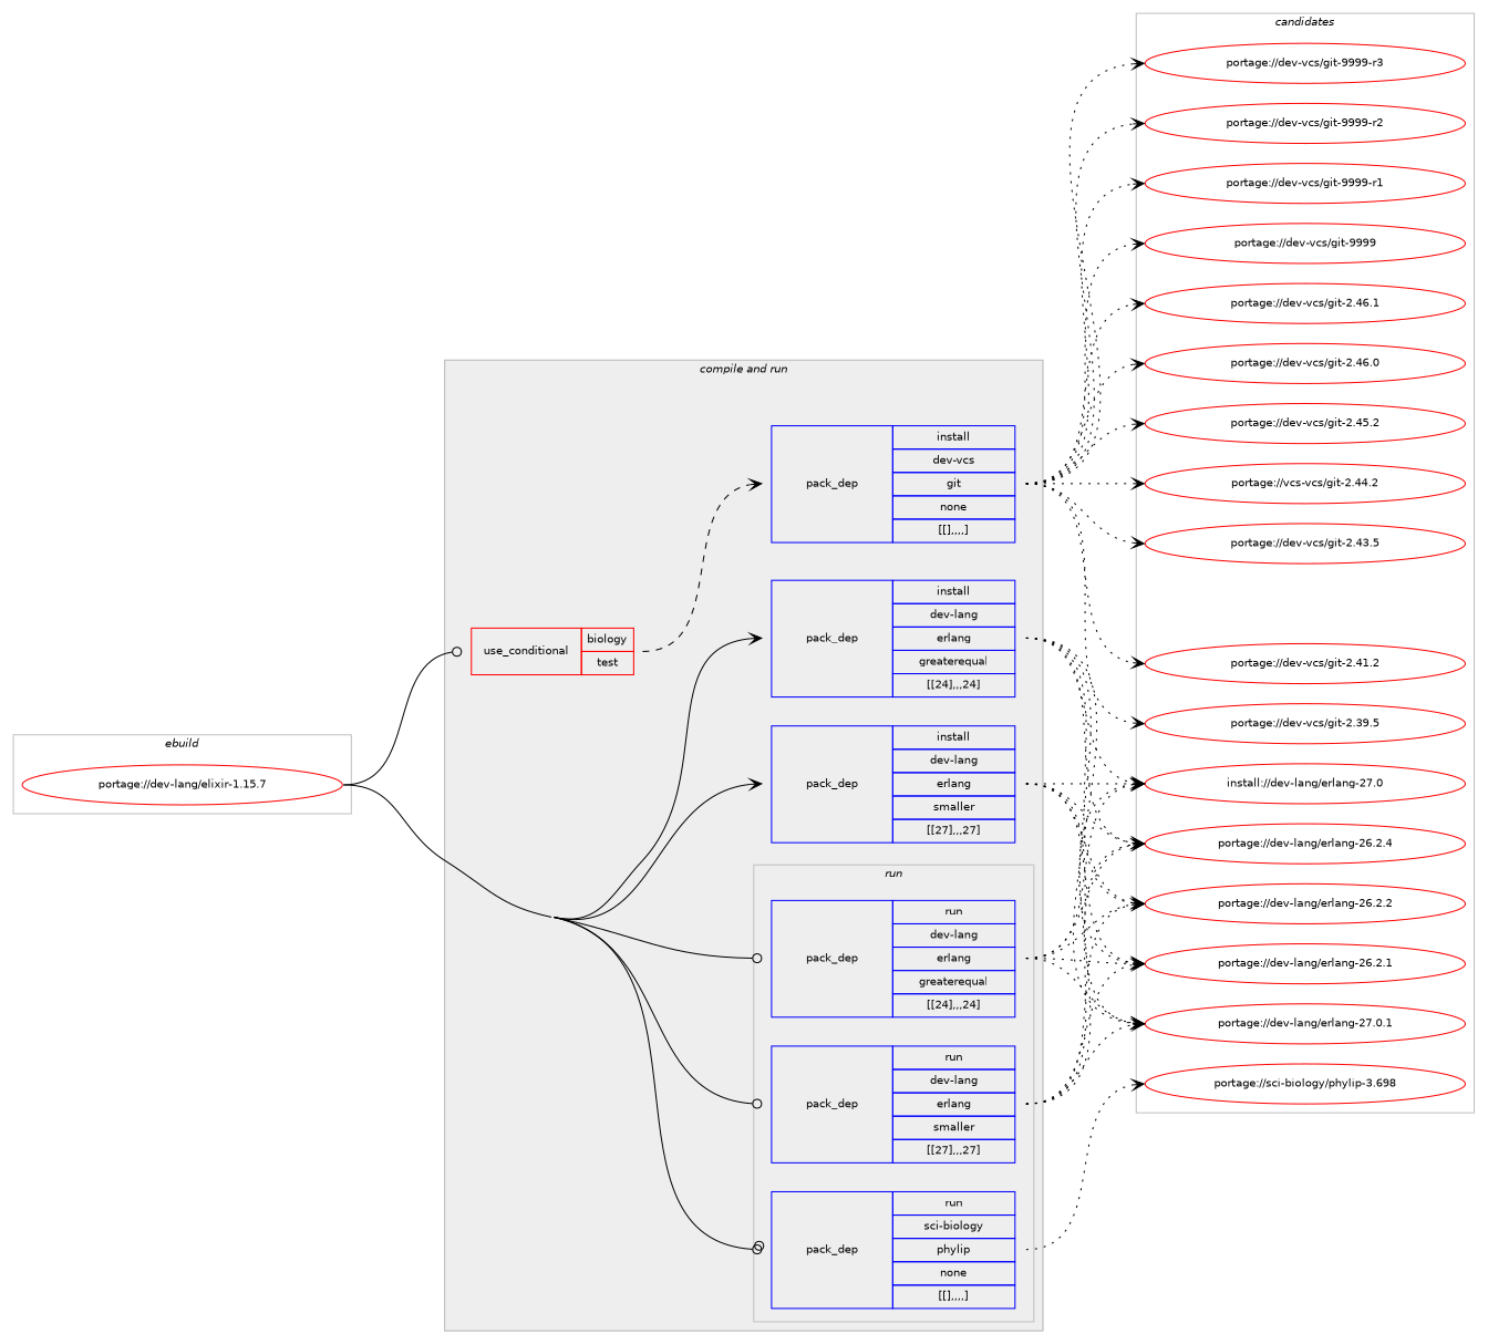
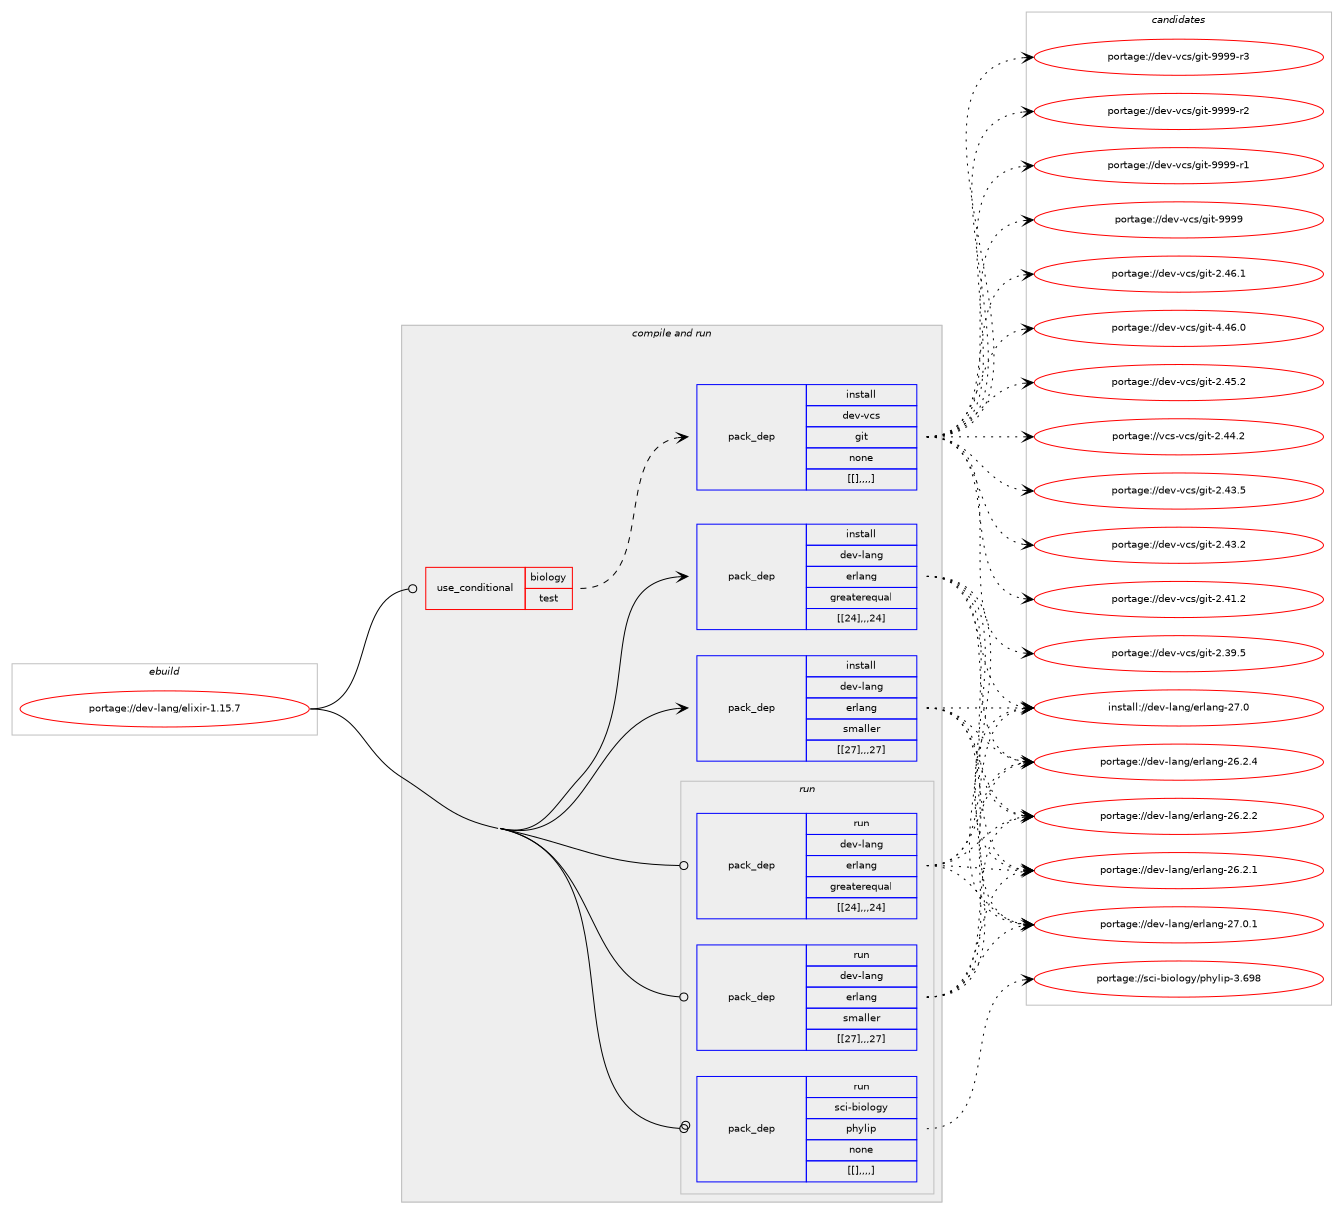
  digraph {
    compound=true
    concentrate=true
    fontname=Helvetica
    fontsize=10
    newrank=true
    rankdir=LR
    ranksep=1.5
    node [color=red fontname=Helvetica fontsize=10]
    edge [arrowhead=vee headport=w style=dotted tailport=e weight=100]
    n1 [label="portage://dev-lang/elixir-1.15.7" width=4]
    n2 [color=blue label=<<TABLE BORDER="0" CELLBORDER="1" CELLSPACING="0" CELLPADDING="4" WIDTH="220"><TR><TD ROWSPAN="6" CELLPADDING="30">pack_dep</TD></TR><TR><TD WIDTH="110">install</TD></TR><TR><TD>dev-vcs</TD></TR><TR><TD>git</TD></TR><TR><TD>none</TD></TR><TR><TD>[[],,,,]</TD></TR></TABLE>> shape=none]
    n3 [label=<<TABLE BORDER="0" CELLBORDER="1" CELLSPACING="0" CELLPADDING="4"><TR><TD ROWSPAN="3" CELLPADDING="10">use_conditional</TD></TR><TR><TD>biology</TD></TR><TR><TD>test</TD></TR></TABLE>> shape=none]
    n4 [color=blue label=<<TABLE BORDER="0" CELLBORDER="1" CELLSPACING="0" CELLPADDING="4" WIDTH="220"><TR><TD ROWSPAN="6" CELLPADDING="30">pack_dep</TD></TR><TR><TD WIDTH="110">install</TD></TR><TR><TD>dev-lang</TD></TR><TR><TD>erlang</TD></TR><TR><TD>greaterequal</TD></TR><TR><TD>[[24],,,24]</TD></TR></TABLE>> shape=none]
    n5 [color=blue label=<<TABLE BORDER="0" CELLBORDER="1" CELLSPACING="0" CELLPADDING="4" WIDTH="220"><TR><TD ROWSPAN="6" CELLPADDING="30">pack_dep</TD></TR><TR><TD WIDTH="110">install</TD></TR><TR><TD>dev-lang</TD></TR><TR><TD>erlang</TD></TR><TR><TD>smaller</TD></TR><TR><TD>[[27],,,27]</TD></TR></TABLE>> shape=none]
    n6 [color=blue label=<<TABLE BORDER="0" CELLBORDER="1" CELLSPACING="0" CELLPADDING="4" WIDTH="220"><TR><TD ROWSPAN="6" CELLPADDING="30">pack_dep</TD></TR><TR><TD WIDTH="110">run</TD></TR><TR><TD>dev-lang</TD></TR><TR><TD>erlang</TD></TR><TR><TD>greaterequal</TD></TR><TR><TD>[[24],,,24]</TD></TR></TABLE>> shape=none]
    n7 [color=blue label=<<TABLE BORDER="0" CELLBORDER="1" CELLSPACING="0" CELLPADDING="4" WIDTH="220"><TR><TD ROWSPAN="6" CELLPADDING="30">pack_dep</TD></TR><TR><TD WIDTH="110">run</TD></TR><TR><TD>dev-lang</TD></TR><TR><TD>erlang</TD></TR><TR><TD>smaller</TD></TR><TR><TD>[[27],,,27]</TD></TR></TABLE>> shape=none]
    n8 [color=blue label=<<TABLE BORDER="0" CELLBORDER="1" CELLSPACING="0" CELLPADDING="4" WIDTH="220"><TR><TD ROWSPAN="6" CELLPADDING="30">pack_dep</TD></TR><TR><TD WIDTH="110">run</TD></TR><TR><TD>sci-biology</TD></TR><TR><TD>phylip</TD></TR><TR><TD>none</TD></TR><TR><TD>[[],,,,]</TD></TR></TABLE>> shape=none]
    n9 [label="portage://dev-vcs/git-9999-r3" width=4]
    n10 [label="portage://dev-vcs/git-9999-r2" width=4]
    n11 [label="portage://dev-vcs/git-9999-r1" width=4]
    n12 [label="portage://dev-vcs/git-9999" width=4]
    n13 [label="portage://dev-vcs/git-2.46.1" width=4]
-   n14 [label="portage://dev-vcs/git-2.46.0" width=4]
+   n14 [label="portage://dev-vcs/git-4.46.0" width=4]
    n15 [label="portage://dev-vcs/git-2.45.2" width=4]
    n16 [label="portage://vcs-vcs/git-2.44.2" width=4]
    n17 [label="portage://dev-vcs/git-2.43.5" width=4]
+   n18 [label="portage://dev-vcs/git-2.43.2" width=4]
    n19 [label="portage://dev-vcs/git-2.41.2" width=4]
    n20 [label="portage://dev-vcs/git-2.39.5" width=4]
    n21 [label="portage://dev-lang/erlang-27.0.1" width=4]
    n22 [label="install://dev-lang/erlang-27.0" width=4]
    n23 [label="portage://dev-lang/erlang-26.2.4" width=4]
    n24 [label="portage://dev-lang/erlang-26.2.2" width=4]
    n25 [label="portage://dev-lang/erlang-26.2.1" width=4]
    n26 [label="portage://sci-biology/phylip-3.698" width=4]
    subgraph cluster_1 {
      color=gray
      label=<<i>ebuild</i>>
      n1
    }
    subgraph cluster_2 {
      color=gray
      label=<<i>dependencies</i>>
      subgraph cluster_3 {
        color=gray
        fillcolor="#eeeeee"
        label=<<i>compile</i>>
        style=filled
        subgraph sub_4 {
          color=gray
          fillcolor="#eeeeee"
          label=<<i>compile</i>>
          style=filled
          n3
          subgraph sub_5 {
            color=gray
            fillcolor="#eeeeee"
            label=<<i>compile</i>>
            style=filled
            n2
          }
        }
        subgraph sub_6 {
          color=gray
          fillcolor="#eeeeee"
          label=<<i>compile</i>>
          style=filled
          n4
        }
        subgraph sub_7 {
          color=gray
          fillcolor="#eeeeee"
          label=<<i>compile</i>>
          style=filled
          n5
        }
      }
      subgraph cluster_8 {
        color=gray
        fillcolor="#eeeeee"
        label=<<i>compile and run</i>>
        style=filled
      }
      subgraph cluster_9 {
        color=gray
        fillcolor="#eeeeee"
        label=<<i>run</i>>
        style=filled
        subgraph sub_10 {
          color=gray
          fillcolor="#eeeeee"
          label=<<i>run</i>>
          style=filled
          n6
        }
        subgraph sub_11 {
          color=gray
          fillcolor="#eeeeee"
          label=<<i>run</i>>
          style=filled
          n7
        }
        subgraph sub_12 {
          color=gray
          fillcolor="#eeeeee"
          label=<<i>run</i>>
          style=filled
          n8
        }
      }
    }
    subgraph cluster_13 {
      color=gray
      label=<<i>candidates</i>>
      rank=same
      subgraph sub_14 {
        color=black
        label=<<i>candidates</i>>
        nodesep=1
        rank=same
        n9
        n10
        n11
        n12
        n13
        n14
        n15
        n16
        n17
+       n18
        n19
        n20
      }
      subgraph sub_15 {
        color=black
        label=<<i>candidates</i>>
        nodesep=1
        rank=same
        n21
        n22
        n23
        n24
        n25
      }
      subgraph sub_16 {
        color=black
        label=<<i>candidates</i>>
        nodesep=1
        rank=same
        n21
        n22
        n23
        n24
        n25
      }
      subgraph sub_17 {
        color=black
        label=<<i>candidates</i>>
        nodesep=1
        rank=same
        n21
        n22
        n23
        n24
        n25
      }
      subgraph sub_18 {
        color=black
        label=<<i>candidates</i>>
        nodesep=1
        rank=same
        n21
        n22
        n23
        n24
        n25
      }
      subgraph sub_19 {
        color=black
        label=<<i>candidates</i>>
        nodesep=1
        rank=same
        n26
      }
    }
    n1 -> n3 [arrowhead=odot style=solid weight=20]
    n1 -> n4 [style=solid weight=20]
    n1 -> n5 [style=solid weight=20]
    n1 -> n6 [arrowhead=odot style=solid weight=20]
    n1 -> n7 [arrowhead=odot style=solid weight=20]
    n1 -> n8 [arrowhead=odot style=solid weight=20]
    n2 -> n9
    n2 -> n10
    n2 -> n11
    n2 -> n12
    n2 -> n13
    n2 -> n14
    n2 -> n15
    n2 -> n16
    n2 -> n17
+   n2 -> n18
    n2 -> n19
    n2 -> n20
    n3 -> n2 [style=dashed weight=20]
    n4 -> n21
    n4 -> n22
    n4 -> n23
    n4 -> n24
    n4 -> n25
    n5 -> n21
    n5 -> n22
    n5 -> n23
    n5 -> n24
    n5 -> n25
    n6 -> n21
    n6 -> n22
    n6 -> n23
    n6 -> n24
    n6 -> n25
    n7 -> n21
    n7 -> n22
    n7 -> n23
    n7 -> n24
    n7 -> n25
    n8 -> n26
  }
